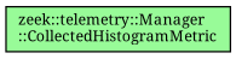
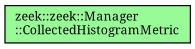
  digraph {
    rankdir=TB
    fontname="Noto Serif"
-   n1 [color=black fillcolor=palegreen fontname="Noto Serif" fontsize=10 height=0.2 label="zeek::telemetry::Manager\l::CollectedHistogramMetric" shape=record style=filled width=0.4]
+   n1 [color=black fillcolor=palegreen fontname="Noto Serif" fontsize=10 height=0.2 label="zeek::zeek::Manager\l::CollectedHistogramMetric" shape=record style=filled width=0.4]
  }
